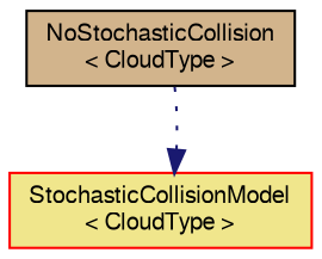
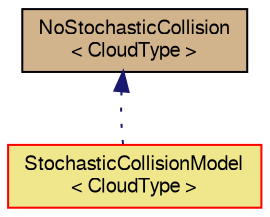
  digraph {
    node [fontname=FreeSans fontsize=10 shape=record style=filled]
    n1 [color=black fillcolor=tan fontcolor=black height=0.2 label="NoStochasticCollision\l\< CloudType \>" width=0.4]
    n2 [color=red height=0.2 label="StochasticCollisionModel\l\< CloudType \>" width=0.4 fillcolor=khaki]
-   n2 -> n1 [color=midnightblue dir=back fontname=FreeSans fontsize=10 labelfontname=FreeSans labelfontsize=10 style=dotted]
+   n1 -> n2 [color=midnightblue dir=back fontname=FreeSans fontsize=10 labelfontname=FreeSans labelfontsize=10 style=dotted]
  }
